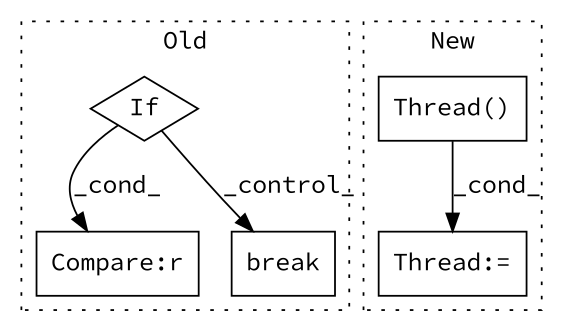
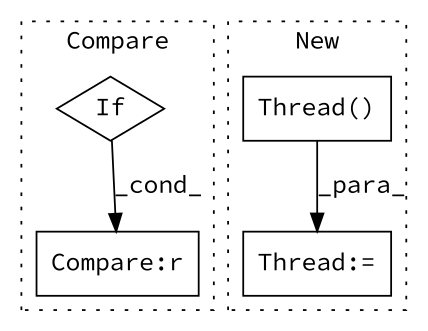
  digraph {
    fontname="Source Code Pro"
    node [fontname="Source Code Pro" l=3 shape=box]
    edge [fontname="Source Code Pro"]
    n1 [a=96 label=If s=7667 shape=diamond]
    n2 [a=40 l=11 label="Compare:r" s=7670]
-   n3 [a=94 l=5 label=break s=7699]
    n4 [a=75 l=39 label="Thread()" s=7726]
    n5 [a=68 label="Thread:=" s=7723]
    subgraph cluster_1 {
-     label=Old
+     label=Compare
      style=dotted
      n1
      n2
-     n3
    }
    subgraph cluster_2 {
      label=New
      style=dotted
      n4
      n5
    }
    n1 -> n2 [label=_cond_]
-   n1 -> n3 [label=_control_]
-   n4 -> n5 [label=_cond_]
+   n4 -> n5 [label=_para_]
  }
